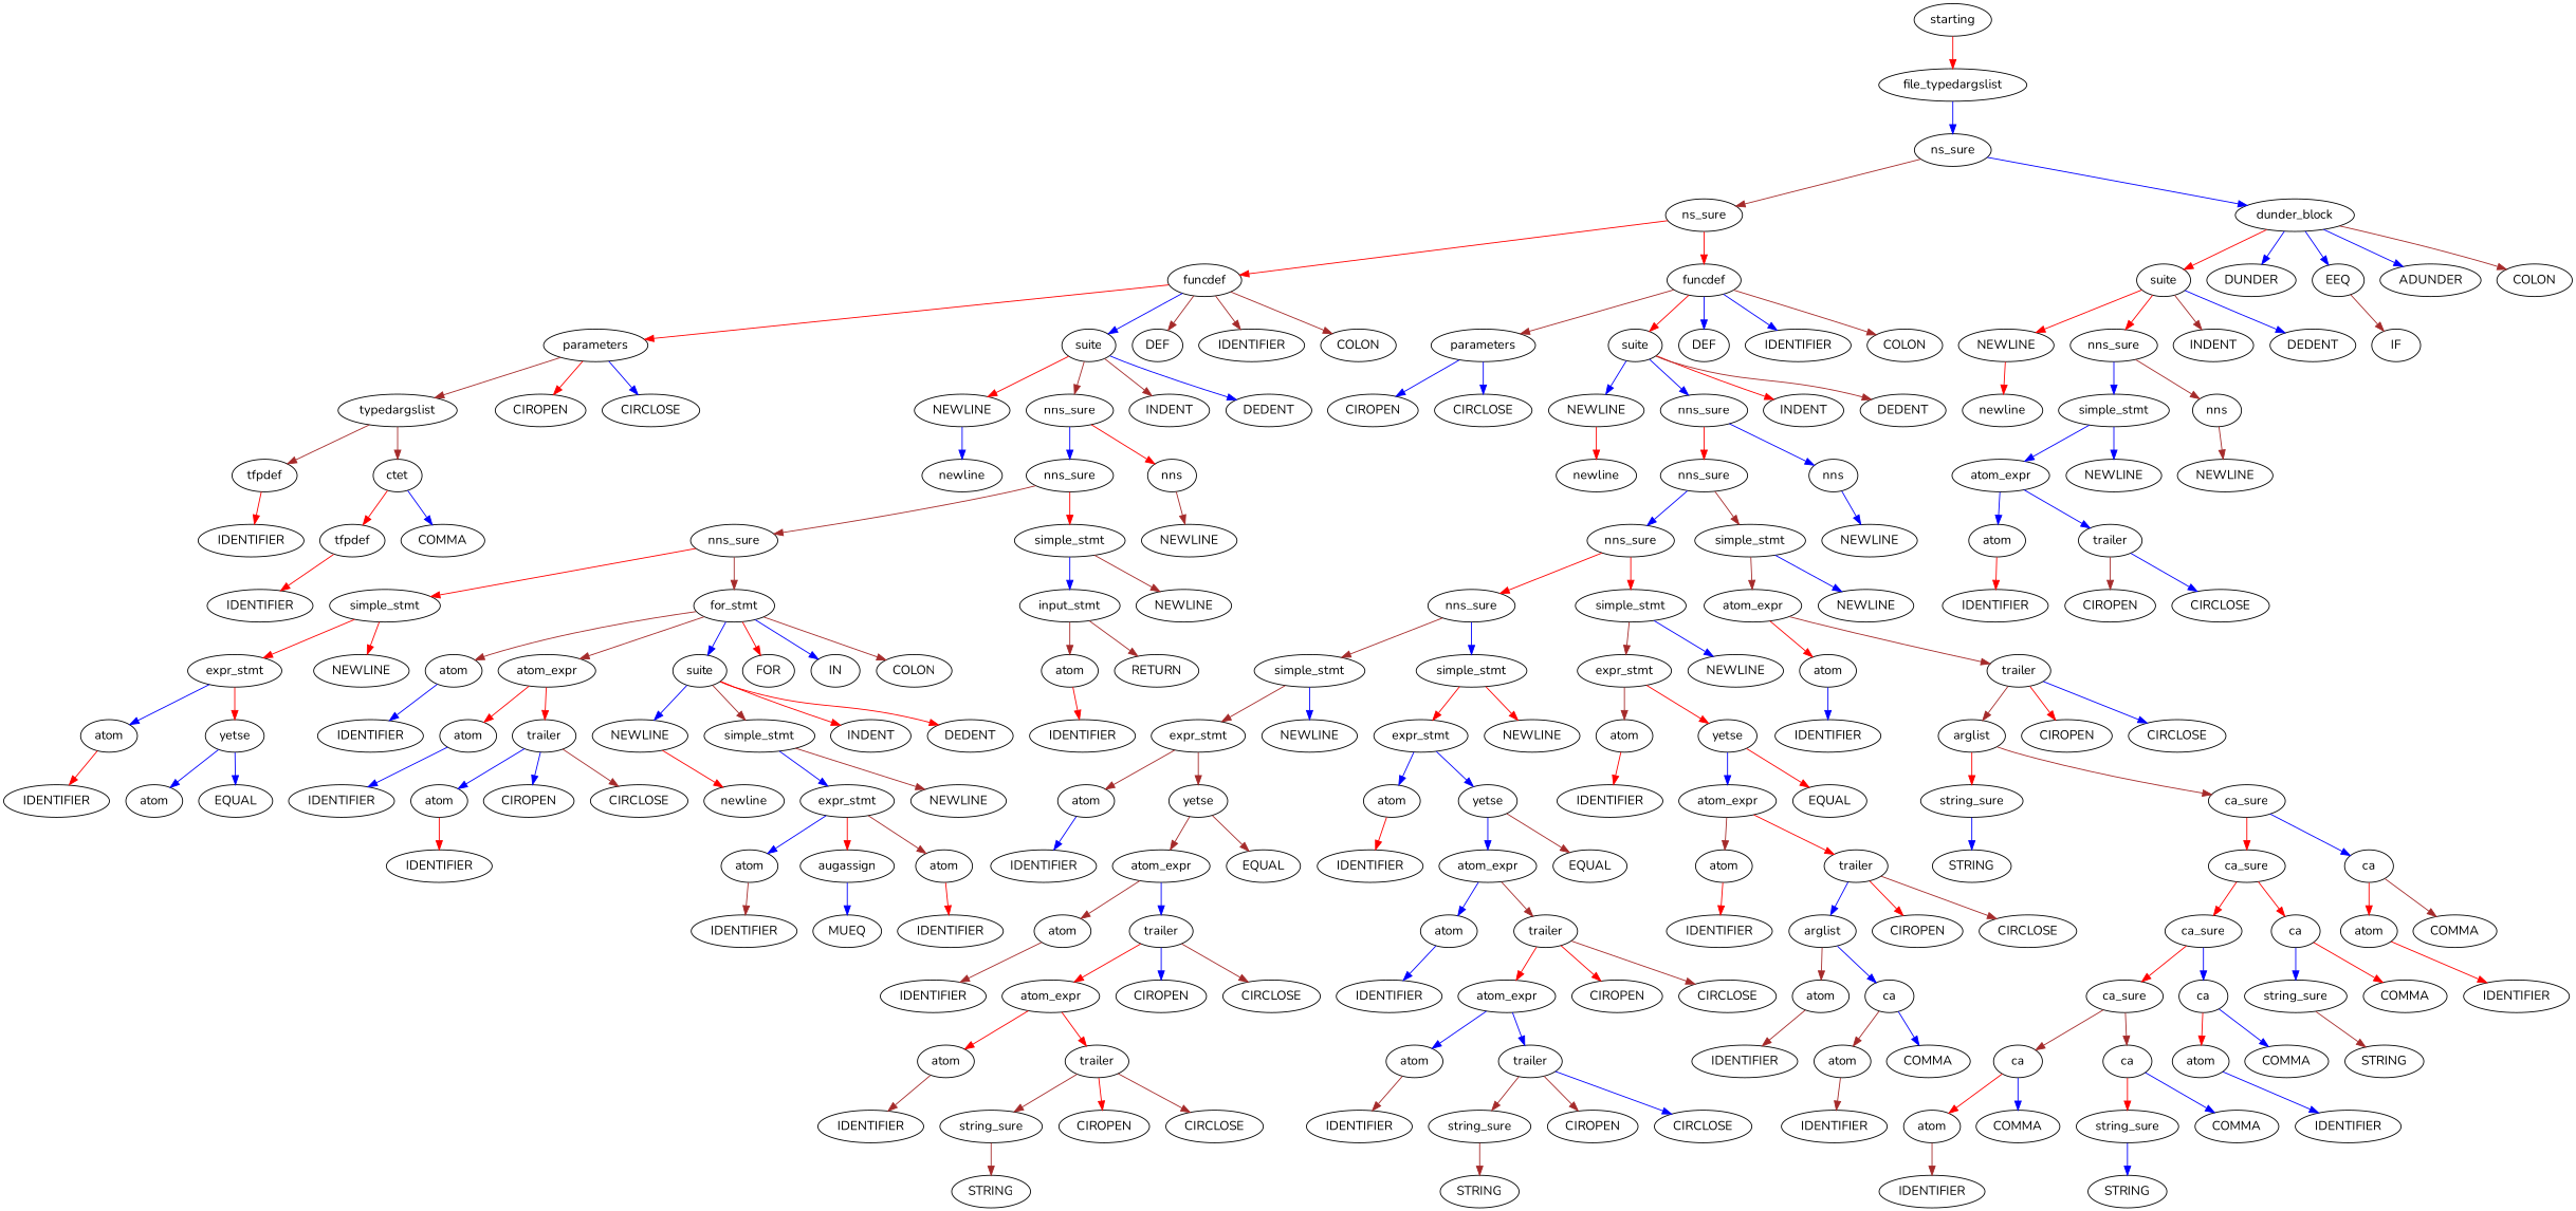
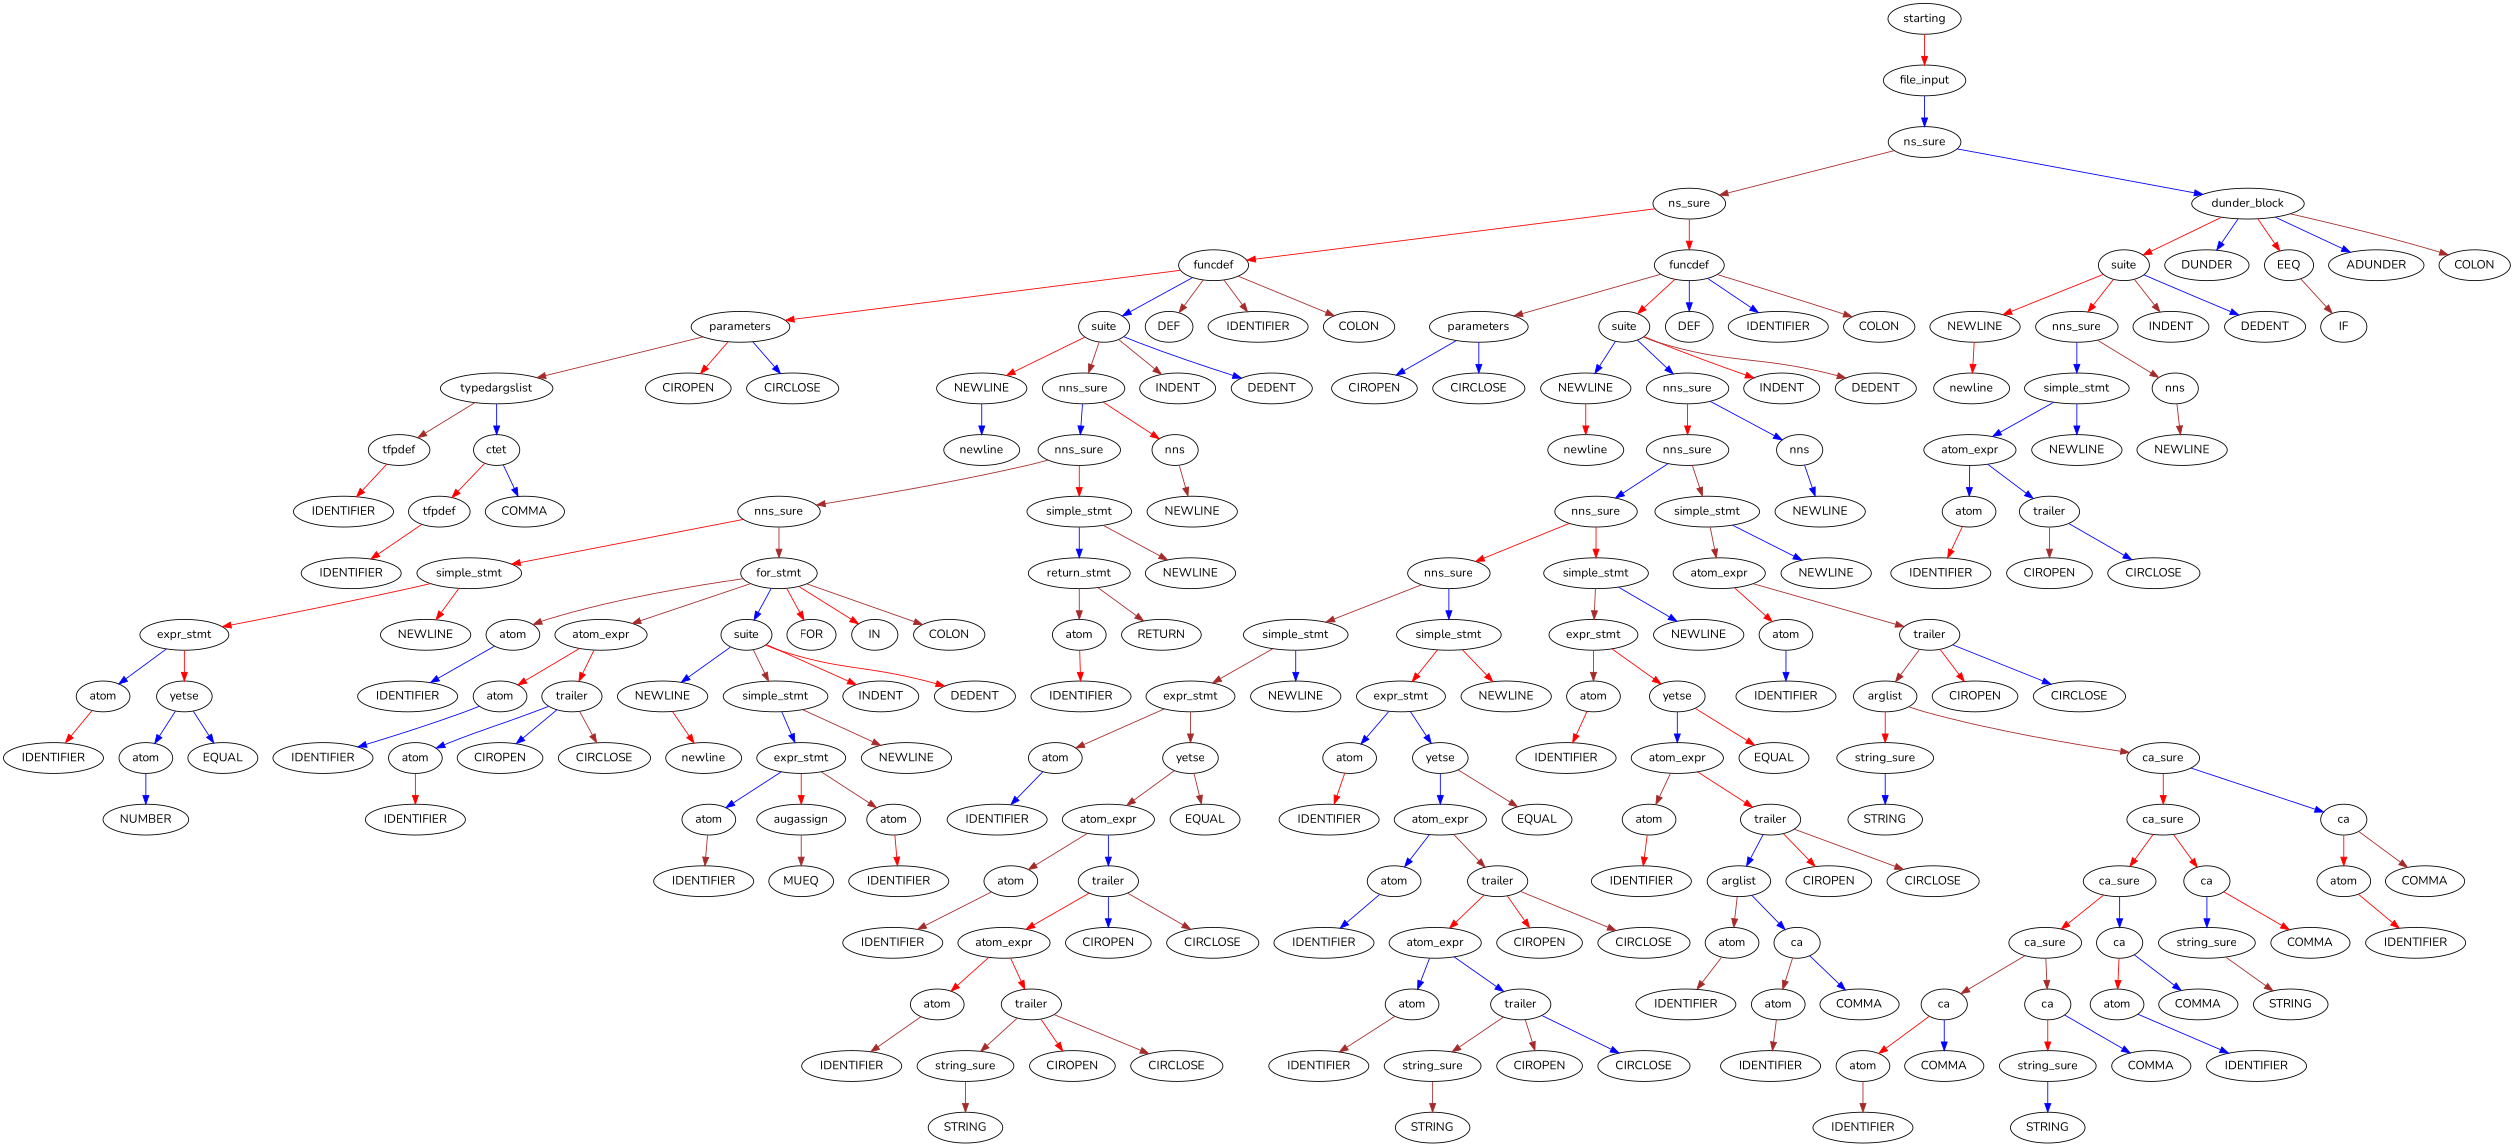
  digraph {
    fontname=Nunito
    ordering=out
    node [fontname=Nunito]
    edge [color=brown fontname=Nunito]
    n1 [label=tfpdef]
    n2 [label=IDENTIFIER]
    n3 [label=tfpdef]
    n4 [label=IDENTIFIER]
    n5 [label=ctet]
    n6 [label=COMMA]
    n7 [label=typedargslist]
    n8 [label=parameters]
    n9 [label=CIROPEN]
    n10 [label=CIRCLOSE]
    n11 [label=NEWLINE]
    n12 [label=newline]
    n13 [label=atom]
    n14 [label=IDENTIFIER]
    n15 [label=atom]
+   n16 [label=NUMBER]
    n17 [label=yetse]
    n18 [label=EQUAL]
    n19 [label=expr_stmt]
    n20 [label=simple_stmt]
    n21 [label=NEWLINE]
    n22 [label=atom]
    n23 [label=IDENTIFIER]
    n24 [label=atom]
    n25 [label=IDENTIFIER]
    n26 [label=atom]
    n27 [label=IDENTIFIER]
    n28 [label=trailer]
    n29 [label=CIROPEN]
    n30 [label=CIRCLOSE]
    n31 [label=atom_expr]
    n32 [label=NEWLINE]
    n33 [label=newline]
    n34 [label=atom]
    n35 [label=IDENTIFIER]
    n36 [label=augassign]
    n37 [label=MUEQ]
    n38 [label=atom]
    n39 [label=IDENTIFIER]
    n40 [label=expr_stmt]
    n41 [label=simple_stmt]
    n42 [label=NEWLINE]
    n43 [label=suite]
    n44 [label=INDENT]
    n45 [label=DEDENT]
    n46 [label=for_stmt]
    n47 [label=FOR]
    n48 [label=IN]
    n49 [label=COLON]
    n50 [label=nns_sure]
    n51 [label=atom]
    n52 [label=IDENTIFIER]
-   n53 [label=input_stmt]
+   n53 [label=return_stmt]
    n54 [label=RETURN]
    n55 [label=simple_stmt]
    n56 [label=NEWLINE]
    n57 [label=nns_sure]
    n58 [label=nns]
    n59 [label=NEWLINE]
    n60 [label=nns_sure]
    n61 [label=suite]
    n62 [label=INDENT]
    n63 [label=DEDENT]
    n64 [label=funcdef]
    n65 [label=DEF]
    n66 [label=IDENTIFIER]
    n67 [label=COLON]
    n68 [label=parameters]
    n69 [label=CIROPEN]
    n70 [label=CIRCLOSE]
    n71 [label=NEWLINE]
    n72 [label=newline]
    n73 [label=atom]
    n74 [label=IDENTIFIER]
    n75 [label=atom]
    n76 [label=IDENTIFIER]
    n77 [label=atom]
    n78 [label=IDENTIFIER]
    n79 [label=string_sure]
    n80 [label=STRING]
    n81 [label=trailer]
    n82 [label=CIROPEN]
    n83 [label=CIRCLOSE]
    n84 [label=atom_expr]
    n85 [label=trailer]
    n86 [label=CIROPEN]
    n87 [label=CIRCLOSE]
    n88 [label=atom_expr]
    n89 [label=yetse]
    n90 [label=EQUAL]
    n91 [label=expr_stmt]
    n92 [label=simple_stmt]
    n93 [label=NEWLINE]
    n94 [label=atom]
    n95 [label=IDENTIFIER]
    n96 [label=atom]
    n97 [label=IDENTIFIER]
    n98 [label=atom]
    n99 [label=IDENTIFIER]
    n100 [label=string_sure]
    n101 [label=STRING]
    n102 [label=trailer]
    n103 [label=CIROPEN]
    n104 [label=CIRCLOSE]
    n105 [label=atom_expr]
    n106 [label=trailer]
    n107 [label=CIROPEN]
    n108 [label=CIRCLOSE]
    n109 [label=atom_expr]
    n110 [label=yetse]
    n111 [label=EQUAL]
    n112 [label=expr_stmt]
    n113 [label=simple_stmt]
    n114 [label=NEWLINE]
    n115 [label=nns_sure]
    n116 [label=atom]
    n117 [label=IDENTIFIER]
    n118 [label=atom]
    n119 [label=IDENTIFIER]
    n120 [label=atom]
    n121 [label=IDENTIFIER]
    n122 [label=atom]
    n123 [label=IDENTIFIER]
    n124 [label=ca]
    n125 [label=COMMA]
    n126 [label=arglist]
    n127 [label=trailer]
    n128 [label=CIROPEN]
    n129 [label=CIRCLOSE]
    n130 [label=atom_expr]
    n131 [label=yetse]
    n132 [label=EQUAL]
    n133 [label=expr_stmt]
    n134 [label=simple_stmt]
    n135 [label=NEWLINE]
    n136 [label=nns_sure]
    n137 [label=atom]
    n138 [label=IDENTIFIER]
    n139 [label=string_sure]
    n140 [label=STRING]
    n141 [label=atom]
    n142 [label=IDENTIFIER]
    n143 [label=ca]
    n144 [label=COMMA]
    n145 [label=string_sure]
    n146 [label=STRING]
    n147 [label=ca]
    n148 [label=COMMA]
    n149 [label=ca_sure]
    n150 [label=atom]
    n151 [label=IDENTIFIER]
    n152 [label=ca]
    n153 [label=COMMA]
    n154 [label=ca_sure]
    n155 [label=string_sure]
    n156 [label=STRING]
    n157 [label=ca]
    n158 [label=COMMA]
    n159 [label=ca_sure]
    n160 [label=atom]
    n161 [label=IDENTIFIER]
    n162 [label=ca]
    n163 [label=COMMA]
    n164 [label=ca_sure]
    n165 [label=arglist]
    n166 [label=trailer]
    n167 [label=CIROPEN]
    n168 [label=CIRCLOSE]
    n169 [label=atom_expr]
    n170 [label=simple_stmt]
    n171 [label=NEWLINE]
    n172 [label=nns_sure]
    n173 [label=nns]
    n174 [label=NEWLINE]
    n175 [label=nns_sure]
    n176 [label=suite]
    n177 [label=INDENT]
    n178 [label=DEDENT]
    n179 [label=funcdef]
    n180 [label=DEF]
    n181 [label=IDENTIFIER]
    n182 [label=COLON]
    n183 [label=ns_sure]
    n184 [label=NEWLINE]
    n185 [label=newline]
    n186 [label=atom]
    n187 [label=IDENTIFIER]
    n188 [label=trailer]
    n189 [label=CIROPEN]
    n190 [label=CIRCLOSE]
    n191 [label=atom_expr]
    n192 [label=simple_stmt]
    n193 [label=NEWLINE]
    n194 [label=nns]
    n195 [label=NEWLINE]
    n196 [label=nns_sure]
    n197 [label=suite]
    n198 [label=INDENT]
    n199 [label=DEDENT]
    n200 [label=dunder_block]
    n201 [label=DUNDER]
    n202 [label=EEQ]
    n203 [label=ADUNDER]
    n204 [label=COLON]
    n205 [label=IF]
    n206 [label=ns_sure]
-   n207 [label=file_typedargslist]
+   n207 [label=file_input]
    n208 [label=starting]
    n1 -> n2 [color=red]
    n3 -> n4 [color=red]
    n5 -> n3 [color=red]
    n5 -> n6 [color=blue]
    n7 -> n1
-   n7 -> n5
+   n7 -> n5 [color=blue]
    n8 -> n7
    n8 -> n9 [color=red]
    n8 -> n10 [color=blue]
    n11 -> n12 [color=blue]
    n13 -> n14 [color=red]
+   n15 -> n16 [color=blue]
    n17 -> n15 [color=blue]
    n17 -> n18 [color=blue]
    n19 -> n13 [color=blue]
    n19 -> n17 [color=red]
    n20 -> n19 [color=red]
    n20 -> n21 [color=red]
    n22 -> n23 [color=blue]
    n24 -> n25 [color=blue]
    n26 -> n27 [color=red]
    n28 -> n26 [color=blue]
    n28 -> n29 [color=blue]
    n28 -> n30
    n31 -> n24 [color=red]
    n31 -> n28 [color=red]
    n32 -> n33 [color=red]
    n34 -> n35
-   n36 -> n37 [color=blue]
+   n36 -> n37
    n38 -> n39 [color=red]
    n40 -> n34 [color=blue]
    n40 -> n36 [color=red]
    n40 -> n38
    n41 -> n40 [color=blue]
    n41 -> n42
    n43 -> n32 [color=blue]
    n43 -> n41
    n43 -> n44 [color=red]
    n43 -> n45 [color=red]
    n46 -> n22
    n46 -> n31
    n46 -> n43 [color=blue]
    n46 -> n47 [color=red]
-   n46 -> n48 [color=blue]
+   n46 -> n48 [color=red]
    n46 -> n49
    n50 -> n20 [color=red]
    n50 -> n46
    n51 -> n52 [color=red]
    n53 -> n51
    n53 -> n54
    n55 -> n53 [color=blue]
    n55 -> n56
    n57 -> n50
    n57 -> n55 [color=red]
    n58 -> n59
    n60 -> n57 [color=blue]
    n60 -> n58 [color=red]
    n61 -> n11 [color=red]
    n61 -> n60
    n61 -> n62
    n61 -> n63 [color=blue]
    n64 -> n8 [color=red]
    n64 -> n61 [color=blue]
    n64 -> n65
    n64 -> n66
    n64 -> n67
    n68 -> n69 [color=blue]
    n68 -> n70 [color=blue]
    n71 -> n72 [color=red]
    n73 -> n74 [color=blue]
    n75 -> n76
    n77 -> n78
    n79 -> n80
    n81 -> n79
    n81 -> n82 [color=red]
    n81 -> n83
    n84 -> n77 [color=red]
    n84 -> n81 [color=red]
    n85 -> n84 [color=red]
    n85 -> n86 [color=blue]
    n85 -> n87
    n88 -> n75
    n88 -> n85 [color=blue]
    n89 -> n88
    n89 -> n90
    n91 -> n73
    n91 -> n89
    n92 -> n91
    n92 -> n93 [color=blue]
    n94 -> n95 [color=red]
    n96 -> n97 [color=blue]
    n98 -> n99
    n100 -> n101
    n102 -> n100
    n102 -> n103
    n102 -> n104 [color=blue]
    n105 -> n98 [color=blue]
    n105 -> n102 [color=blue]
    n106 -> n105 [color=red]
    n106 -> n107 [color=red]
    n106 -> n108
    n109 -> n96 [color=blue]
    n109 -> n106
    n110 -> n109 [color=blue]
    n110 -> n111
    n112 -> n94 [color=blue]
    n112 -> n110 [color=blue]
    n113 -> n112 [color=red]
    n113 -> n114 [color=red]
    n115 -> n92
    n115 -> n113 [color=blue]
    n116 -> n117 [color=red]
    n118 -> n119 [color=red]
    n120 -> n121
    n122 -> n123
    n124 -> n122
    n124 -> n125 [color=blue]
    n126 -> n120
    n126 -> n124 [color=blue]
    n127 -> n126 [color=blue]
    n127 -> n128 [color=red]
    n127 -> n129
    n130 -> n118
    n130 -> n127 [color=red]
    n131 -> n130 [color=blue]
    n131 -> n132 [color=red]
    n133 -> n116
    n133 -> n131 [color=red]
    n134 -> n133
    n134 -> n135 [color=blue]
    n136 -> n115 [color=red]
    n136 -> n134 [color=red]
    n137 -> n138 [color=blue]
    n139 -> n140 [color=blue]
    n141 -> n142
    n143 -> n141 [color=red]
    n143 -> n144 [color=blue]
    n145 -> n146 [color=blue]
    n147 -> n145 [color=red]
    n147 -> n148 [color=blue]
    n149 -> n143
    n149 -> n147
    n150 -> n151 [color=blue]
    n152 -> n150 [color=red]
    n152 -> n153 [color=blue]
    n154 -> n149 [color=red]
    n154 -> n152 [color=blue]
    n155 -> n156
    n157 -> n155 [color=blue]
    n157 -> n158 [color=red]
    n159 -> n154 [color=red]
    n159 -> n157 [color=red]
    n160 -> n161 [color=red]
    n162 -> n160 [color=red]
    n162 -> n163
    n164 -> n159 [color=red]
    n164 -> n162 [color=blue]
    n165 -> n139 [color=red]
    n165 -> n164
    n166 -> n165
    n166 -> n167 [color=red]
    n166 -> n168 [color=blue]
    n169 -> n137 [color=red]
    n169 -> n166
    n170 -> n169
    n170 -> n171 [color=blue]
    n172 -> n136 [color=blue]
    n172 -> n170
    n173 -> n174 [color=blue]
    n175 -> n172 [color=red]
    n175 -> n173 [color=blue]
    n176 -> n71 [color=blue]
    n176 -> n175 [color=blue]
    n176 -> n177 [color=red]
    n176 -> n178
    n179 -> n68
    n179 -> n176 [color=red]
    n179 -> n180 [color=blue]
    n179 -> n181 [color=blue]
    n179 -> n182
    n183 -> n64 [color=red]
    n183 -> n179 [color=red]
    n184 -> n185 [color=red]
    n186 -> n187 [color=red]
    n188 -> n189
    n188 -> n190 [color=blue]
    n191 -> n186 [color=blue]
    n191 -> n188 [color=blue]
    n192 -> n191 [color=blue]
    n192 -> n193 [color=blue]
    n194 -> n195
    n196 -> n192 [color=blue]
    n196 -> n194
    n197 -> n184 [color=red]
    n197 -> n196 [color=red]
    n197 -> n198
    n197 -> n199 [color=blue]
    n200 -> n197 [color=red]
    n200 -> n201 [color=blue]
-   n200 -> n202 [color=blue]
+   n200 -> n202 [color=red]
    n200 -> n203 [color=blue]
    n200 -> n204
    n202 -> n205
    n206 -> n183
    n206 -> n200 [color=blue]
    n207 -> n206 [color=blue]
    n208 -> n207 [color=red]
  }
